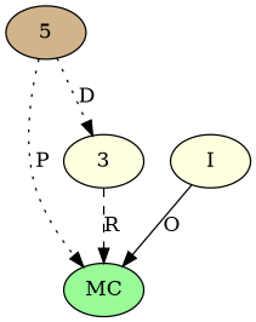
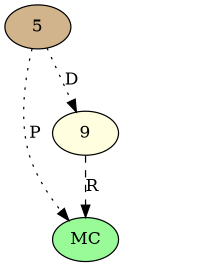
  digraph {
    node [fillcolor=lightyellow style=filled t=EqualsBuilder]
    edge [style=dotted]
    n1 [fillcolor=palegreen l=616 label=MC s="append()"]
-   3 [n=dummy_]
-   n3 [l=616 label=I]
+   3 [n=dummy_ label=9]
    5 [fillcolor=tan n=obj1 t="TestObject[]"]
    3 -> n1 [label=R style=dashed]
-   n3 -> n1 [label=O style=solid]
    5 -> n1 [label=P]
    5 -> 3 [label=D]
  }
